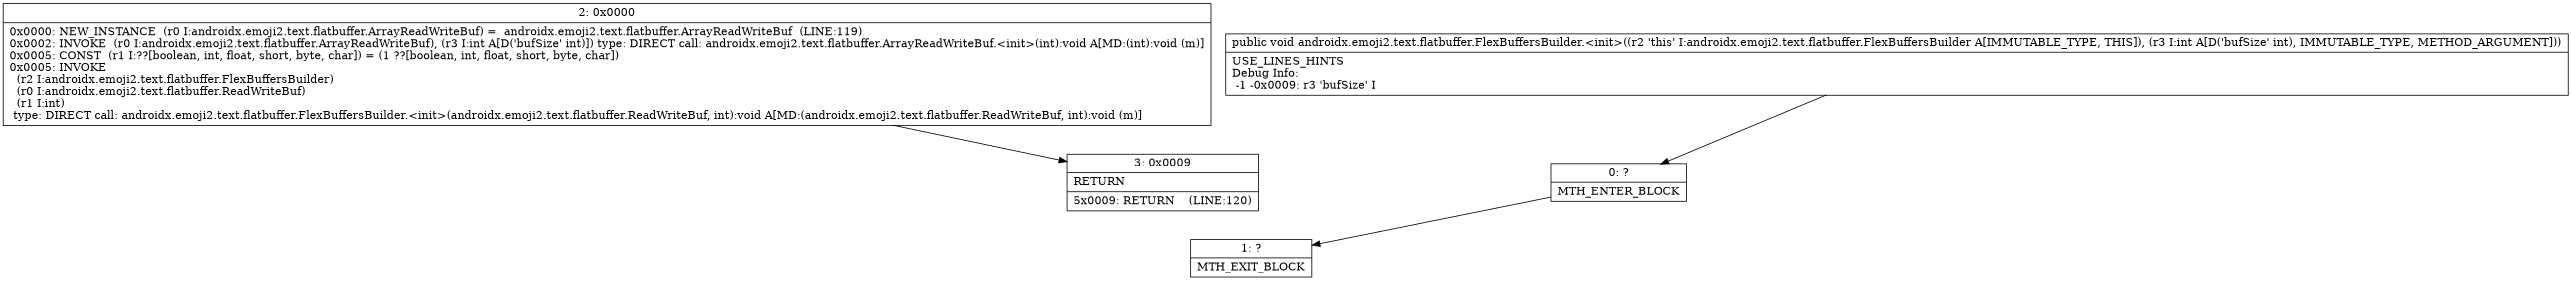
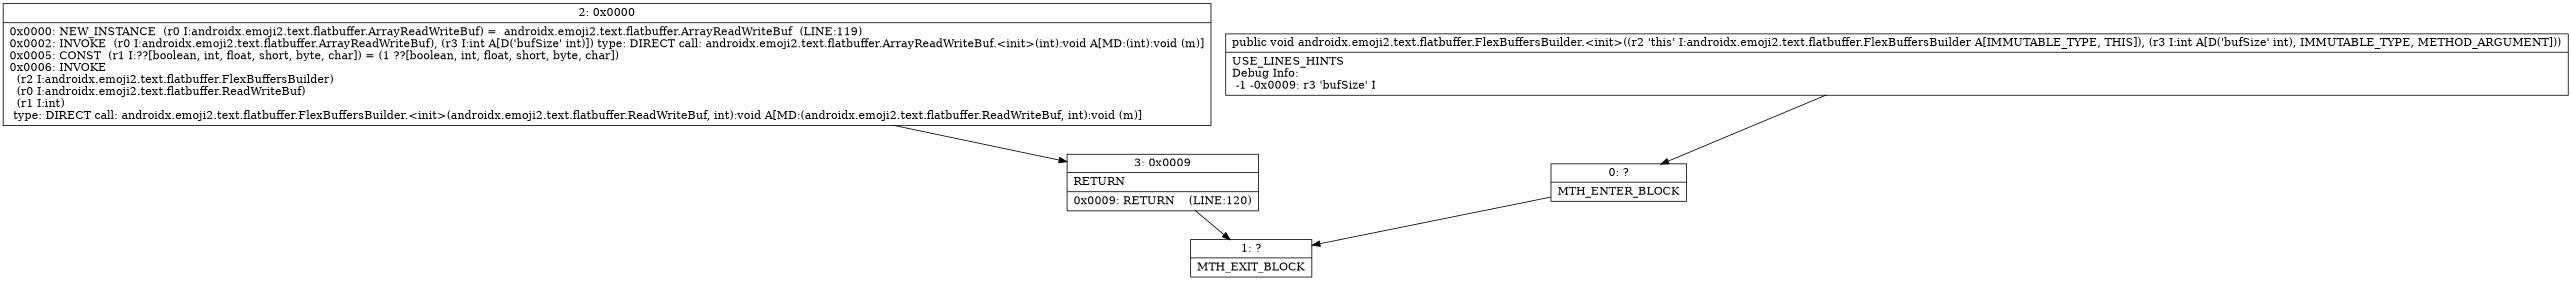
  digraph {
    node [shape=record]
    n1 [label="{0\:\ ?|MTH_ENTER_BLOCK\l}"]
    n2 [label="{1\:\ ?|MTH_EXIT_BLOCK\l}"]
-   n3 [label="{2\:\ 0x0000|0x0000: NEW_INSTANCE  (r0 I:androidx.emoji2.text.flatbuffer.ArrayReadWriteBuf) =  androidx.emoji2.text.flatbuffer.ArrayReadWriteBuf  (LINE:119)\l0x0002: INVOKE  (r0 I:androidx.emoji2.text.flatbuffer.ArrayReadWriteBuf), (r3 I:int A[D('bufSize' int)]) type: DIRECT call: androidx.emoji2.text.flatbuffer.ArrayReadWriteBuf.\<init\>(int):void A[MD:(int):void (m)]\l0x0005: CONST  (r1 I:??[boolean, int, float, short, byte, char]) = (1 ??[boolean, int, float, short, byte, char]) \l0x0005: INVOKE  \l  (r2 I:androidx.emoji2.text.flatbuffer.FlexBuffersBuilder)\l  (r0 I:androidx.emoji2.text.flatbuffer.ReadWriteBuf)\l  (r1 I:int)\l type: DIRECT call: androidx.emoji2.text.flatbuffer.FlexBuffersBuilder.\<init\>(androidx.emoji2.text.flatbuffer.ReadWriteBuf, int):void A[MD:(androidx.emoji2.text.flatbuffer.ReadWriteBuf, int):void (m)]\l}"]
-   n4 [label="{3\:\ 0x0009|RETURN\l|5x0009: RETURN    (LINE:120)\l}"]
+   n3 [label="{2\:\ 0x0000|0x0000: NEW_INSTANCE  (r0 I:androidx.emoji2.text.flatbuffer.ArrayReadWriteBuf) =  androidx.emoji2.text.flatbuffer.ArrayReadWriteBuf  (LINE:119)\l0x0002: INVOKE  (r0 I:androidx.emoji2.text.flatbuffer.ArrayReadWriteBuf), (r3 I:int A[D('bufSize' int)]) type: DIRECT call: androidx.emoji2.text.flatbuffer.ArrayReadWriteBuf.\<init\>(int):void A[MD:(int):void (m)]\l0x0005: CONST  (r1 I:??[boolean, int, float, short, byte, char]) = (1 ??[boolean, int, float, short, byte, char]) \l0x0006: INVOKE  \l  (r2 I:androidx.emoji2.text.flatbuffer.FlexBuffersBuilder)\l  (r0 I:androidx.emoji2.text.flatbuffer.ReadWriteBuf)\l  (r1 I:int)\l type: DIRECT call: androidx.emoji2.text.flatbuffer.FlexBuffersBuilder.\<init\>(androidx.emoji2.text.flatbuffer.ReadWriteBuf, int):void A[MD:(androidx.emoji2.text.flatbuffer.ReadWriteBuf, int):void (m)]\l}"]
+   n4 [label="{3\:\ 0x0009|RETURN\l|0x0009: RETURN    (LINE:120)\l}"]
    n5 [label="{public void androidx.emoji2.text.flatbuffer.FlexBuffersBuilder.\<init\>((r2 'this' I:androidx.emoji2.text.flatbuffer.FlexBuffersBuilder A[IMMUTABLE_TYPE, THIS]), (r3 I:int A[D('bufSize' int), IMMUTABLE_TYPE, METHOD_ARGUMENT]))  | USE_LINES_HINTS\lDebug Info:\l  \-1 \-0x0009: r3 'bufSize' I\l}"]
    n1 -> n2
    n3 -> n4
+   n4 -> n2
    n5 -> n1
  }
